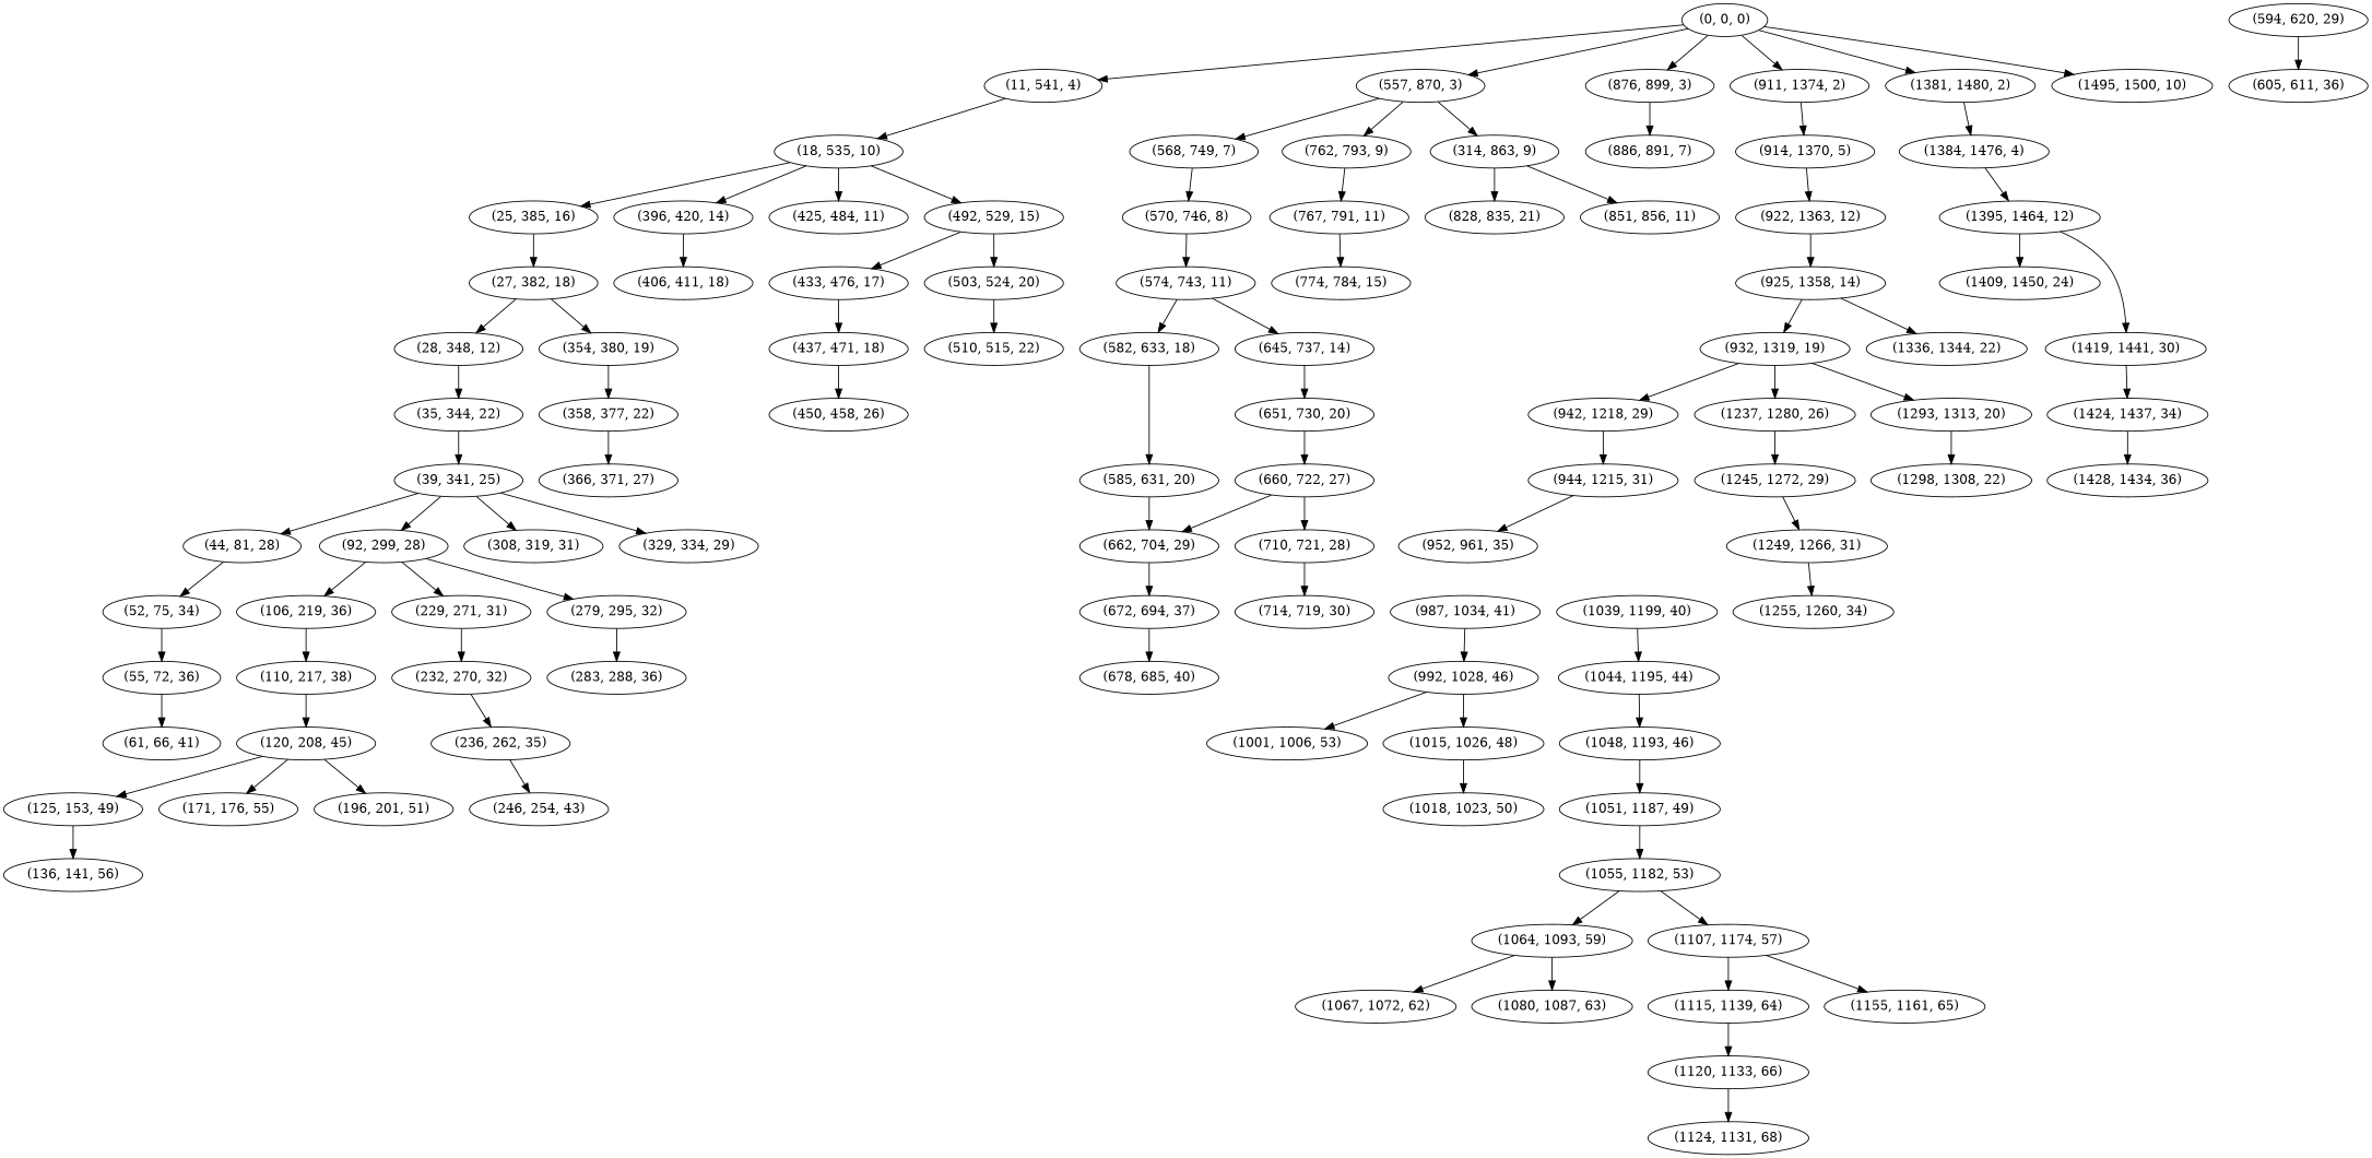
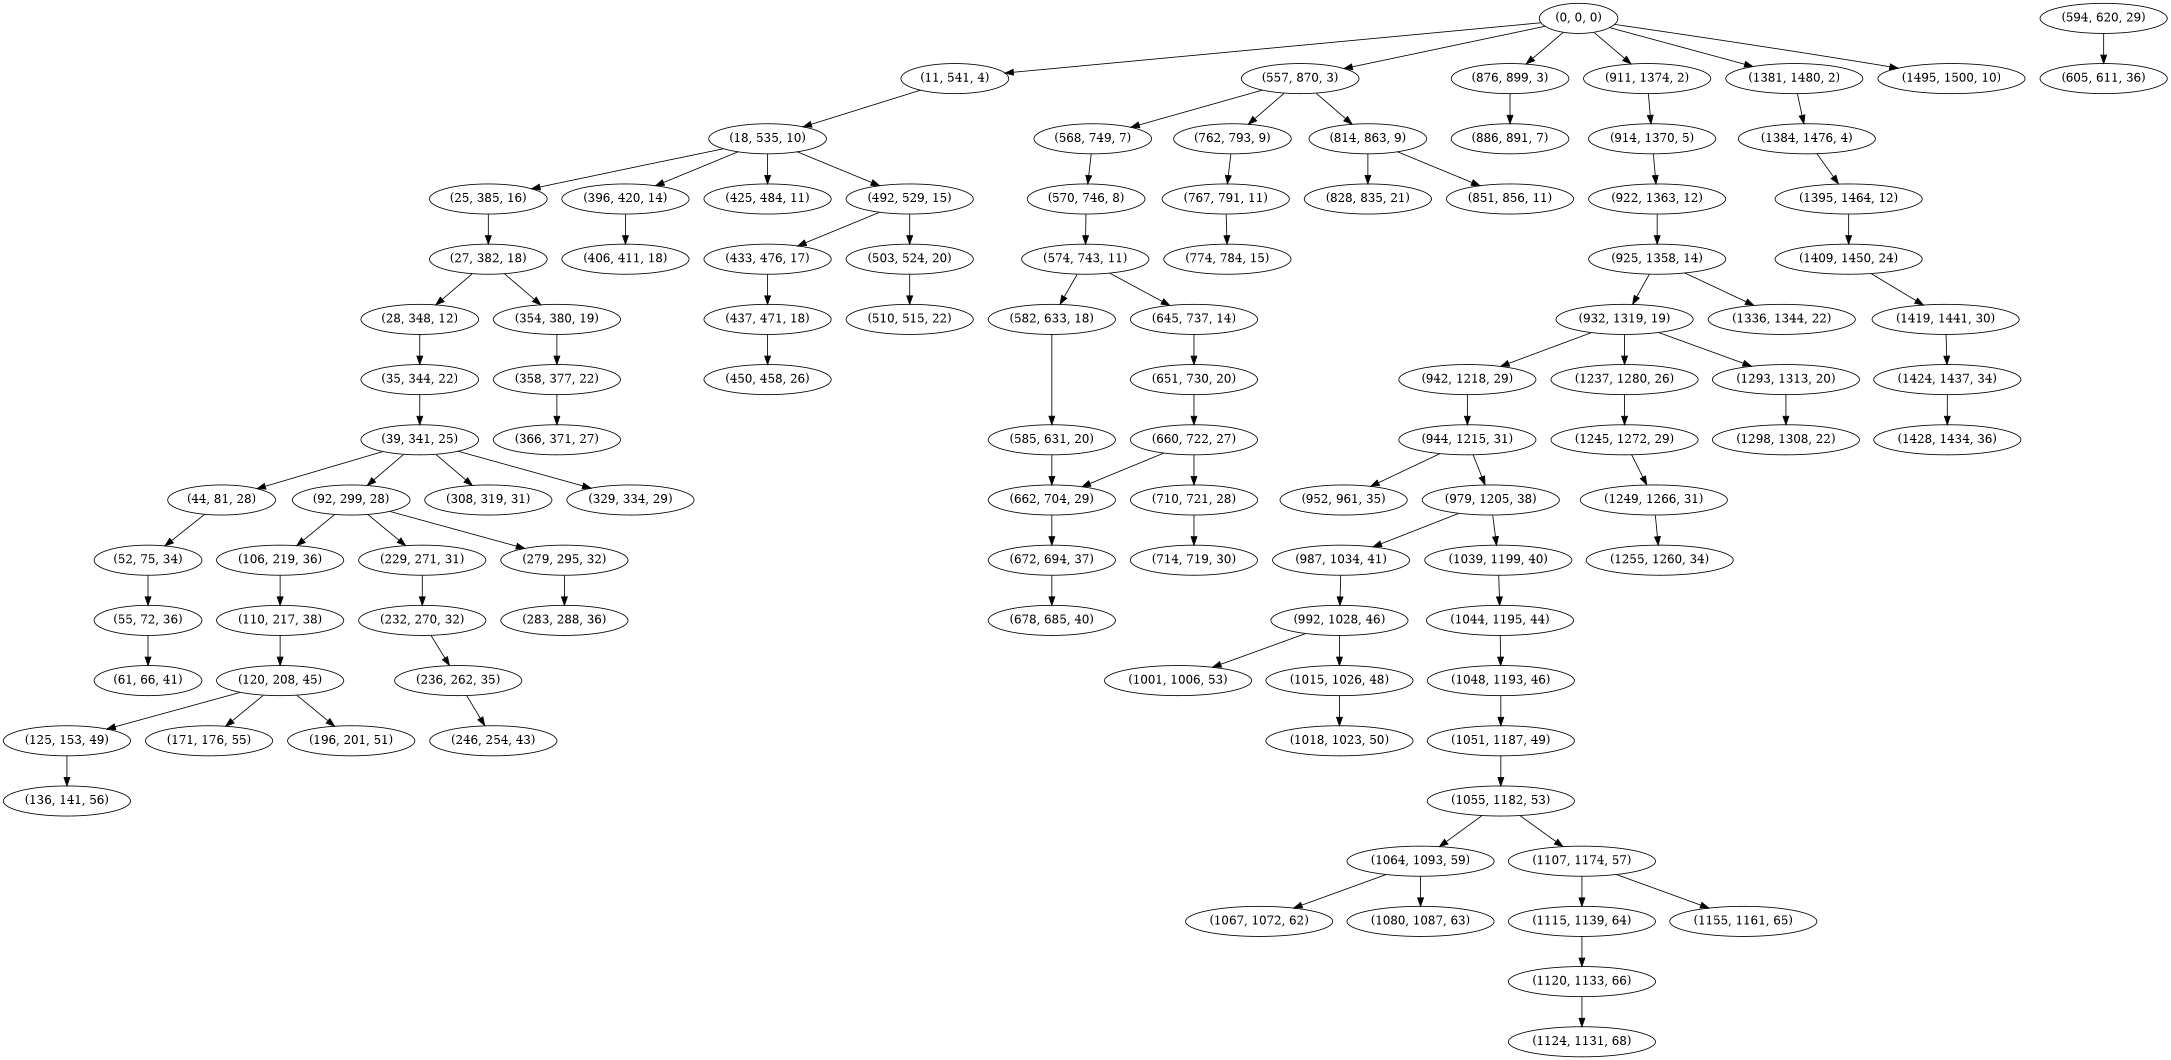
  digraph {
    "(0, 0, 0)"
    "(11, 541, 4)"
    "(557, 870, 3)"
    "(876, 899, 3)"
    "(911, 1374, 2)"
    "(1381, 1480, 2)"
    "(1495, 1500, 10)"
    "(18, 535, 10)"
    "(568, 749, 7)"
    "(762, 793, 9)"
-   "(814, 863, 9)" [label="(314, 863, 9)"]
+   "(814, 863, 9)"
    "(886, 891, 7)"
    "(914, 1370, 5)"
    "(1384, 1476, 4)"
    "(25, 385, 16)"
    "(396, 420, 14)"
    "(425, 484, 11)"
    "(492, 529, 15)"
    "(27, 382, 18)"
    "(406, 411, 18)"
    "(433, 476, 17)"
    "(503, 524, 20)"
    n23 [label="(28, 348, 12)"]
    "(354, 380, 19)"
    "(35, 344, 22)"
    "(358, 377, 22)"
    "(39, 341, 25)"
    "(44, 81, 28)"
    "(92, 299, 28)"
    "(308, 319, 31)"
    "(329, 334, 29)"
    "(52, 75, 34)"
    "(106, 219, 36)"
    "(229, 271, 31)"
    "(279, 295, 32)"
    "(55, 72, 36)"
    "(61, 66, 41)"
    "(110, 217, 38)"
    "(232, 270, 32)"
    "(283, 288, 36)"
    "(120, 208, 45)"
    "(125, 153, 49)"
    "(171, 176, 55)"
    "(196, 201, 51)"
    "(136, 141, 56)"
    "(236, 262, 35)"
    "(246, 254, 43)"
    "(366, 371, 27)"
    "(437, 471, 18)"
    "(450, 458, 26)"
    "(510, 515, 22)"
    "(570, 746, 8)"
    "(767, 791, 11)"
    "(828, 835, 21)"
    "(851, 856, 11)"
    "(574, 743, 11)"
    "(582, 633, 18)"
    "(645, 737, 14)"
    "(585, 631, 20)"
    "(651, 730, 20)"
    "(662, 704, 29)"
    "(594, 620, 29)"
    "(605, 611, 36)"
    "(660, 722, 27)"
    "(710, 721, 28)"
    "(672, 694, 37)"
    "(714, 719, 30)"
    "(678, 685, 40)"
    "(774, 784, 15)"
    "(922, 1363, 12)"
    "(925, 1358, 14)"
    "(932, 1319, 19)"
    "(1336, 1344, 22)"
    "(942, 1218, 29)"
    "(1237, 1280, 26)"
    "(1293, 1313, 20)"
    "(944, 1215, 31)"
    "(1245, 1272, 29)"
    "(1298, 1308, 22)"
    "(952, 961, 35)"
+   "(979, 1205, 38)"
    "(987, 1034, 41)"
    "(1039, 1199, 40)"
    "(992, 1028, 46)"
    "(1044, 1195, 44)"
    "(1001, 1006, 53)"
    "(1015, 1026, 48)"
    "(1018, 1023, 50)"
    "(1048, 1193, 46)"
    "(1051, 1187, 49)"
    "(1055, 1182, 53)"
    "(1064, 1093, 59)"
    "(1107, 1174, 57)"
    "(1067, 1072, 62)"
    "(1080, 1087, 63)"
    "(1115, 1139, 64)"
    "(1155, 1161, 65)"
    "(1120, 1133, 66)"
    "(1124, 1131, 68)"
    "(1249, 1266, 31)"
    "(1255, 1260, 34)"
    "(1395, 1464, 12)"
    "(1409, 1450, 24)"
    "(1419, 1441, 30)"
    "(1424, 1437, 34)"
    "(1428, 1434, 36)"
    "(0, 0, 0)" -> "(11, 541, 4)"
    "(0, 0, 0)" -> "(557, 870, 3)"
    "(0, 0, 0)" -> "(876, 899, 3)"
    "(0, 0, 0)" -> "(911, 1374, 2)"
    "(0, 0, 0)" -> "(1381, 1480, 2)"
    "(0, 0, 0)" -> "(1495, 1500, 10)"
    "(11, 541, 4)" -> "(18, 535, 10)"
    "(557, 870, 3)" -> "(568, 749, 7)"
    "(557, 870, 3)" -> "(762, 793, 9)"
    "(557, 870, 3)" -> "(814, 863, 9)"
    "(876, 899, 3)" -> "(886, 891, 7)"
    "(911, 1374, 2)" -> "(914, 1370, 5)"
    "(1381, 1480, 2)" -> "(1384, 1476, 4)"
    "(18, 535, 10)" -> "(25, 385, 16)"
    "(18, 535, 10)" -> "(396, 420, 14)"
    "(18, 535, 10)" -> "(425, 484, 11)"
    "(18, 535, 10)" -> "(492, 529, 15)"
    "(568, 749, 7)" -> "(570, 746, 8)"
    "(762, 793, 9)" -> "(767, 791, 11)"
    "(814, 863, 9)" -> "(828, 835, 21)"
    "(814, 863, 9)" -> "(851, 856, 11)"
    "(914, 1370, 5)" -> "(922, 1363, 12)"
    "(1384, 1476, 4)" -> "(1395, 1464, 12)"
    "(25, 385, 16)" -> "(27, 382, 18)"
    "(396, 420, 14)" -> "(406, 411, 18)"
    "(492, 529, 15)" -> "(433, 476, 17)"
    "(492, 529, 15)" -> "(503, 524, 20)"
    "(27, 382, 18)" -> n23
    "(27, 382, 18)" -> "(354, 380, 19)"
    "(433, 476, 17)" -> "(437, 471, 18)"
    "(503, 524, 20)" -> "(510, 515, 22)"
    n23 -> "(35, 344, 22)"
    "(354, 380, 19)" -> "(358, 377, 22)"
    "(35, 344, 22)" -> "(39, 341, 25)"
    "(358, 377, 22)" -> "(366, 371, 27)"
    "(39, 341, 25)" -> "(44, 81, 28)"
    "(39, 341, 25)" -> "(92, 299, 28)"
    "(39, 341, 25)" -> "(308, 319, 31)"
    "(39, 341, 25)" -> "(329, 334, 29)"
    "(44, 81, 28)" -> "(52, 75, 34)"
    "(92, 299, 28)" -> "(106, 219, 36)"
    "(92, 299, 28)" -> "(229, 271, 31)"
    "(92, 299, 28)" -> "(279, 295, 32)"
    "(52, 75, 34)" -> "(55, 72, 36)"
    "(106, 219, 36)" -> "(110, 217, 38)"
    "(229, 271, 31)" -> "(232, 270, 32)"
    "(279, 295, 32)" -> "(283, 288, 36)"
    "(55, 72, 36)" -> "(61, 66, 41)"
    "(110, 217, 38)" -> "(120, 208, 45)"
    "(232, 270, 32)" -> "(236, 262, 35)"
    "(120, 208, 45)" -> "(125, 153, 49)"
    "(120, 208, 45)" -> "(171, 176, 55)"
    "(120, 208, 45)" -> "(196, 201, 51)"
    "(125, 153, 49)" -> "(136, 141, 56)"
    "(236, 262, 35)" -> "(246, 254, 43)"
    "(437, 471, 18)" -> "(450, 458, 26)"
    "(570, 746, 8)" -> "(574, 743, 11)"
    "(767, 791, 11)" -> "(774, 784, 15)"
    "(574, 743, 11)" -> "(582, 633, 18)"
    "(574, 743, 11)" -> "(645, 737, 14)"
    "(582, 633, 18)" -> "(585, 631, 20)"
    "(645, 737, 14)" -> "(651, 730, 20)"
    "(585, 631, 20)" -> "(662, 704, 29)"
    "(651, 730, 20)" -> "(660, 722, 27)"
    "(662, 704, 29)" -> "(672, 694, 37)"
    "(594, 620, 29)" -> "(605, 611, 36)"
    "(660, 722, 27)" -> "(662, 704, 29)"
    "(660, 722, 27)" -> "(710, 721, 28)"
    "(710, 721, 28)" -> "(714, 719, 30)"
    "(672, 694, 37)" -> "(678, 685, 40)"
    "(922, 1363, 12)" -> "(925, 1358, 14)"
    "(925, 1358, 14)" -> "(932, 1319, 19)"
    "(925, 1358, 14)" -> "(1336, 1344, 22)"
    "(932, 1319, 19)" -> "(942, 1218, 29)"
    "(932, 1319, 19)" -> "(1237, 1280, 26)"
    "(932, 1319, 19)" -> "(1293, 1313, 20)"
    "(942, 1218, 29)" -> "(944, 1215, 31)"
    "(1237, 1280, 26)" -> "(1245, 1272, 29)"
    "(1293, 1313, 20)" -> "(1298, 1308, 22)"
    "(944, 1215, 31)" -> "(952, 961, 35)"
+   "(944, 1215, 31)" -> "(979, 1205, 38)"
    "(1245, 1272, 29)" -> "(1249, 1266, 31)"
+   "(979, 1205, 38)" -> "(987, 1034, 41)"
+   "(979, 1205, 38)" -> "(1039, 1199, 40)"
    "(987, 1034, 41)" -> "(992, 1028, 46)"
    "(1039, 1199, 40)" -> "(1044, 1195, 44)"
    "(992, 1028, 46)" -> "(1001, 1006, 53)"
    "(992, 1028, 46)" -> "(1015, 1026, 48)"
    "(1044, 1195, 44)" -> "(1048, 1193, 46)"
    "(1015, 1026, 48)" -> "(1018, 1023, 50)"
    "(1048, 1193, 46)" -> "(1051, 1187, 49)"
    "(1051, 1187, 49)" -> "(1055, 1182, 53)"
    "(1055, 1182, 53)" -> "(1064, 1093, 59)"
    "(1055, 1182, 53)" -> "(1107, 1174, 57)"
    "(1064, 1093, 59)" -> "(1067, 1072, 62)"
    "(1064, 1093, 59)" -> "(1080, 1087, 63)"
    "(1107, 1174, 57)" -> "(1115, 1139, 64)"
    "(1107, 1174, 57)" -> "(1155, 1161, 65)"
    "(1115, 1139, 64)" -> "(1120, 1133, 66)"
    "(1120, 1133, 66)" -> "(1124, 1131, 68)"
    "(1249, 1266, 31)" -> "(1255, 1260, 34)"
    "(1395, 1464, 12)" -> "(1409, 1450, 24)"
-   "(1395, 1464, 12)" -> "(1419, 1441, 30)"
+   "(1409, 1450, 24)" -> "(1419, 1441, 30)"
    "(1419, 1441, 30)" -> "(1424, 1437, 34)"
    "(1424, 1437, 34)" -> "(1428, 1434, 36)"
  }
